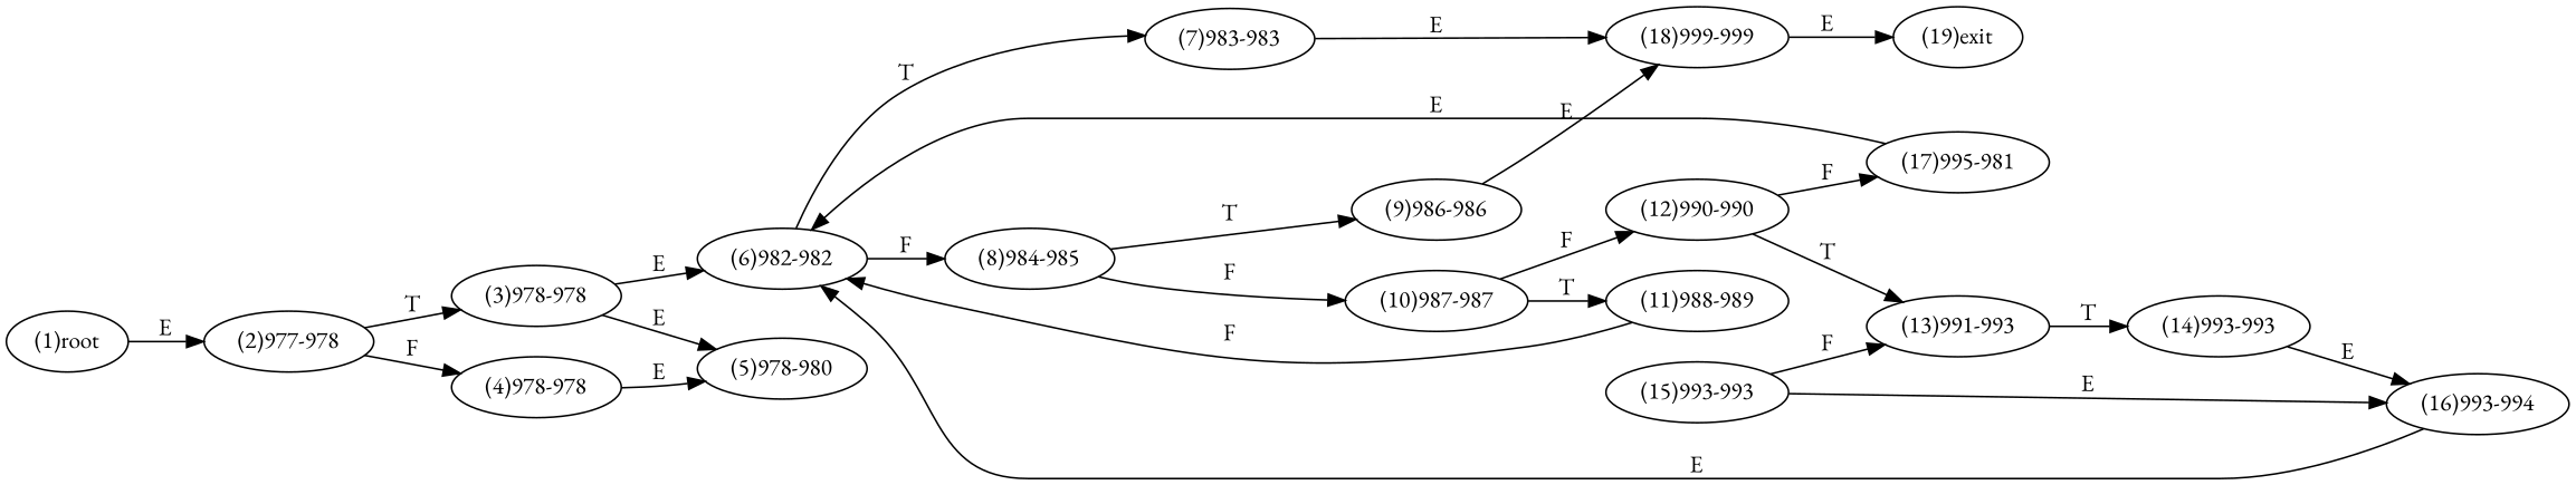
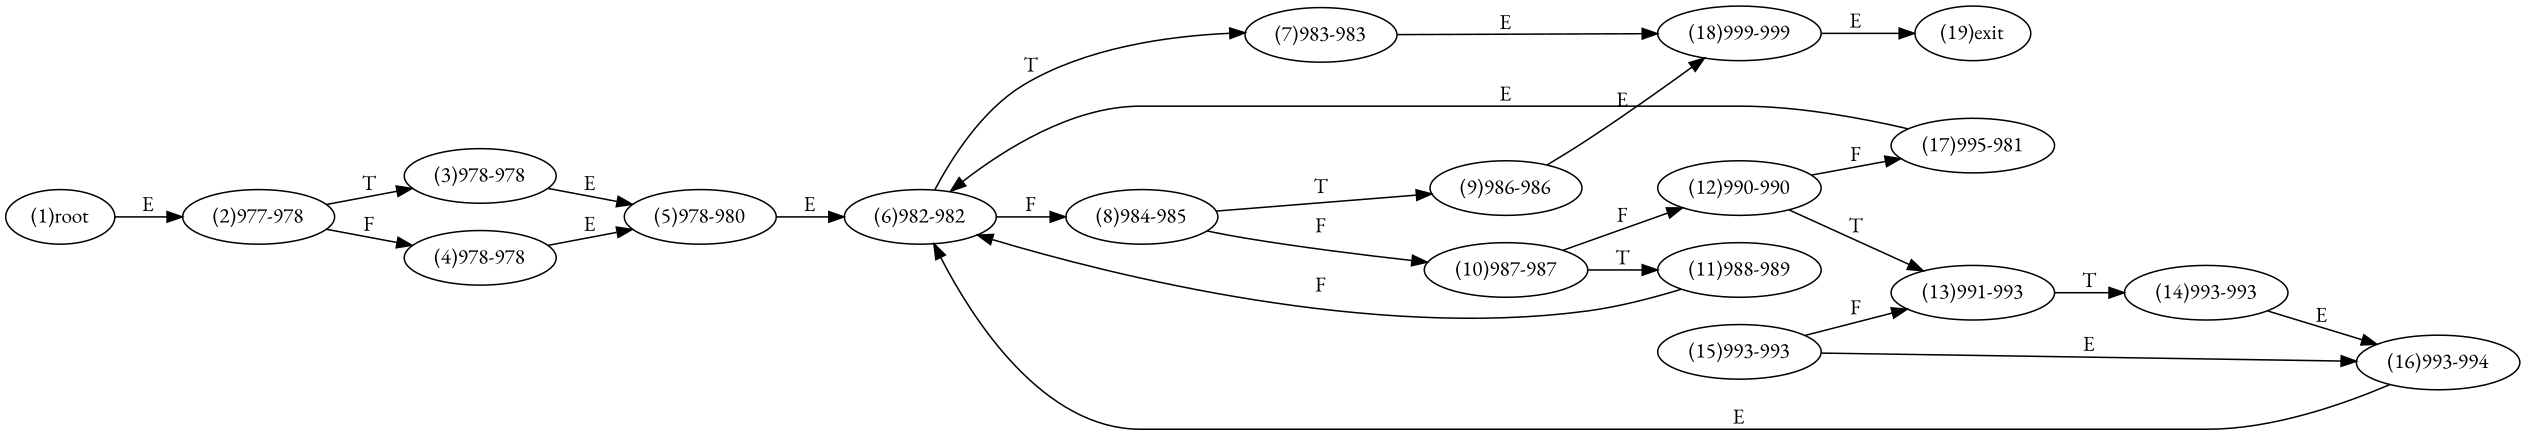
  digraph {
    fontname="EB Garamond"
    rankdir=LR
    node [fontname="EB Garamond"]
    edge [fontname="EB Garamond"]
    n1 [label="(1)root"]
    n2 [label="(2)977-978"]
    n3 [label="(3)978-978"]
    n4 [label="(4)978-978"]
    n5 [label="(5)978-980"]
    n6 [label="(6)982-982"]
    n7 [label="(7)983-983"]
    n8 [label="(8)984-985"]
    n9 [label="(18)999-999"]
    n10 [label="(9)986-986"]
    n11 [label="(10)987-987"]
    n12 [label="(19)exit"]
    n13 [label="(11)988-989"]
    n14 [label="(12)990-990"]
    n15 [label="(13)991-993"]
    n16 [label="(17)995-981"]
    n17 [label="(14)993-993"]
    n18 [label="(16)993-994"]
    n19 [label="(15)993-993"]
    n1 -> n2 [label=E]
    n2 -> n3 [label=T]
    n2 -> n4 [label=F]
    n3 -> n5 [label=E]
    n4 -> n5 [label=E]
-   n3 -> n6 [label=E]
+   n5 -> n6 [label=E]
    n6 -> n7 [label=T]
    n6 -> n8 [label=F]
    n7 -> n9 [label=E]
    n8 -> n10 [label=T]
    n8 -> n11 [label=F]
    n9 -> n12 [label=E]
    n10 -> n9 [label=E]
    n11 -> n13 [label=T]
    n11 -> n14 [label=F]
    n13 -> n6 [label=F]
    n14 -> n15 [label=T]
    n14 -> n16 [label=F]
    n15 -> n17 [label=T]
    n16 -> n6 [label=E]
    n17 -> n18 [label=E]
    n18 -> n6 [label=E]
    n19 -> n15 [label=F]
    n19 -> n18 [label=E]
  }
